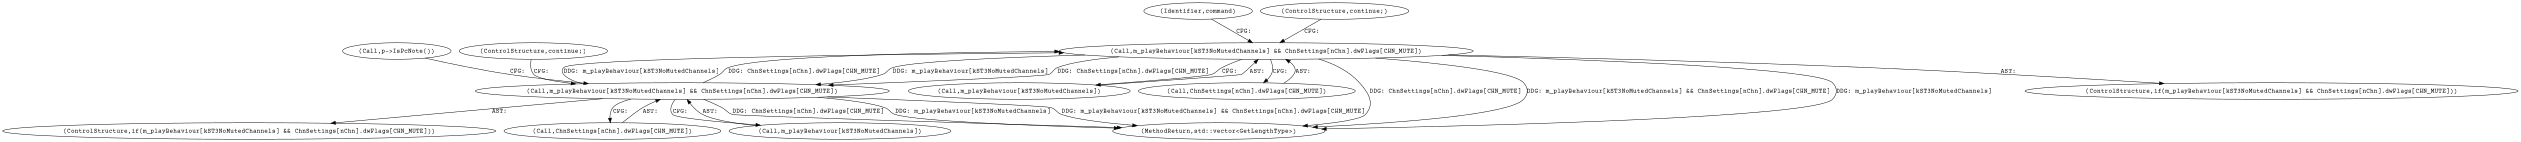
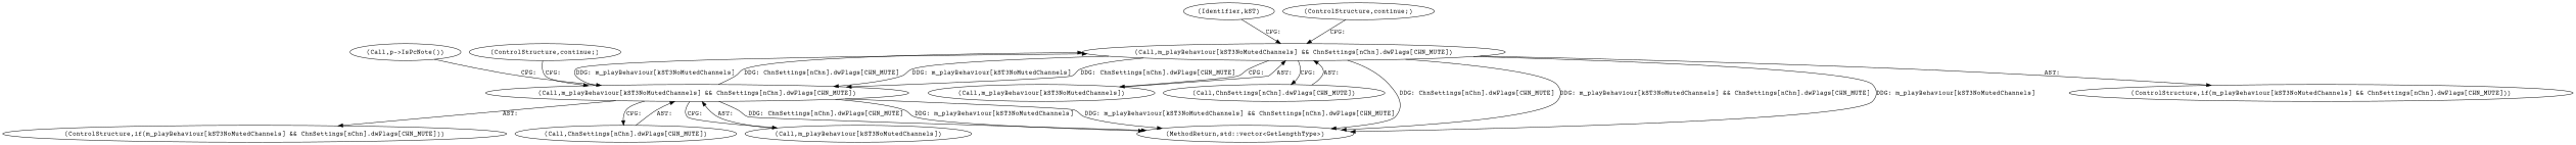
  digraph {
    fontname="Courier Prime"
    node [fontname="Courier Prime"]
    edge [fontname="Courier Prime"]
    n1 [label="(Call,m_playBehaviour[kST3NoMutedChannels] && ChnSettings[nChn].dwFlags[CHN_MUTE])"]
    n2 [label="(Call,m_playBehaviour[kST3NoMutedChannels] && ChnSettings[nChn].dwFlags[CHN_MUTE])"]
    n3 [label="(Call,m_playBehaviour[kST3NoMutedChannels])"]
    n4 [label="(Call,ChnSettings[nChn].dwFlags[CHN_MUTE])"]
    n5 [label="(MethodReturn,std::vector<GetLengthType>)"]
    n6 [label="(ControlStructure,if(m_playBehaviour[kST3NoMutedChannels] && ChnSettings[nChn].dwFlags[CHN_MUTE]))"]
    n7 [label="(ControlStructure,if(m_playBehaviour[kST3NoMutedChannels] && ChnSettings[nChn].dwFlags[CHN_MUTE]))"]
    n8 [label="(Call,ChnSettings[nChn].dwFlags[CHN_MUTE])"]
    n9 [label="(Call,m_playBehaviour[kST3NoMutedChannels])"]
    n10 [label="(Call,p->IsPcNote())"]
-   n11 [label="(Identifier,command)"]
+   n11 [label="(Identifier,kST)"]
    n12 [label="(ControlStructure,continue;)"]
    n13 [label="(ControlStructure,continue;)"]
    n1 -> n2 [label="DDG: m_playBehaviour[kST3NoMutedChannels]"]
    n1 -> n2 [label="DDG: ChnSettings[nChn].dwFlags[CHN_MUTE]"]
    n1 -> n3 [label="CFG: "]
    n1 -> n4 [label="CFG: "]
    n1 -> n5 [label="DDG: ChnSettings[nChn].dwFlags[CHN_MUTE]"]
    n1 -> n5 [label="DDG: m_playBehaviour[kST3NoMutedChannels] && ChnSettings[nChn].dwFlags[CHN_MUTE]"]
    n1 -> n5 [label="DDG: m_playBehaviour[kST3NoMutedChannels]"]
    n1 -> n6 [label="AST: "]
    n2 -> n1 [label="DDG: m_playBehaviour[kST3NoMutedChannels]"]
    n2 -> n1 [label="DDG: ChnSettings[nChn].dwFlags[CHN_MUTE]"]
    n2 -> n5 [label="DDG: ChnSettings[nChn].dwFlags[CHN_MUTE]"]
    n2 -> n5 [label="DDG: m_playBehaviour[kST3NoMutedChannels]"]
    n2 -> n5 [label="DDG: m_playBehaviour[kST3NoMutedChannels] && ChnSettings[nChn].dwFlags[CHN_MUTE]"]
    n2 -> n7 [label="AST: "]
    n2 -> n8 [label="CFG: "]
    n2 -> n9 [label="CFG: "]
    n3 -> n1 [label="AST: "]
    n4 -> n1 [label="AST: "]
    n8 -> n2 [label="AST: "]
    n9 -> n2 [label="AST: "]
    n10 -> n2 [label="CFG: "]
    n11 -> n1 [label="CFG: "]
    n12 -> n2 [label="CFG: "]
    n13 -> n1 [label="CFG: "]
  }
